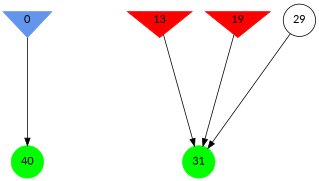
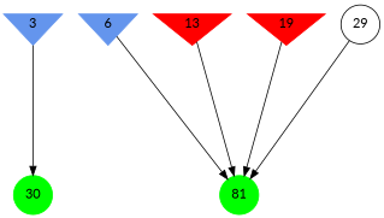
  digraph {
    fontname=Lato
    ranksep=2.0
    node [color=cornflowerblue fontname=Lato shape=invtriangle style=filled]
    edge [fontname=Lato]
-   3 [label=0]
+   3
+   6
    13 [color=red]
    19 [color=red]
    29 [color=black shape=circle style=""]
-   30 [color=green shape=circle label=40]
-   31 [color=green shape=circle]
+   30 [color=green shape=circle]
+   31 [color=green shape=circle label=81]
    subgraph sub_1 {
      rank=same
      3
+     6
      13
      19
    }
    subgraph sub_2 {
      rank=same
      29
    }
    subgraph sub_3 {
      rank=same
      30
      31
    }
    3 -> 30
+   6 -> 31
    13 -> 31
    19 -> 31
    29 -> 31
  }
